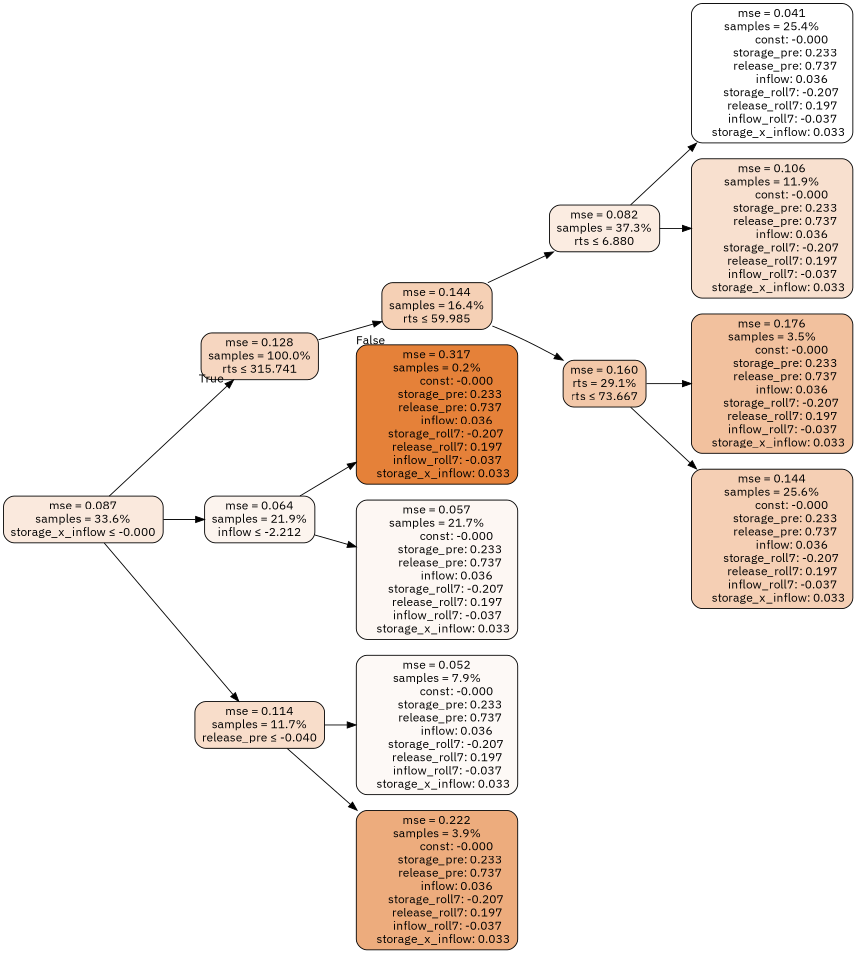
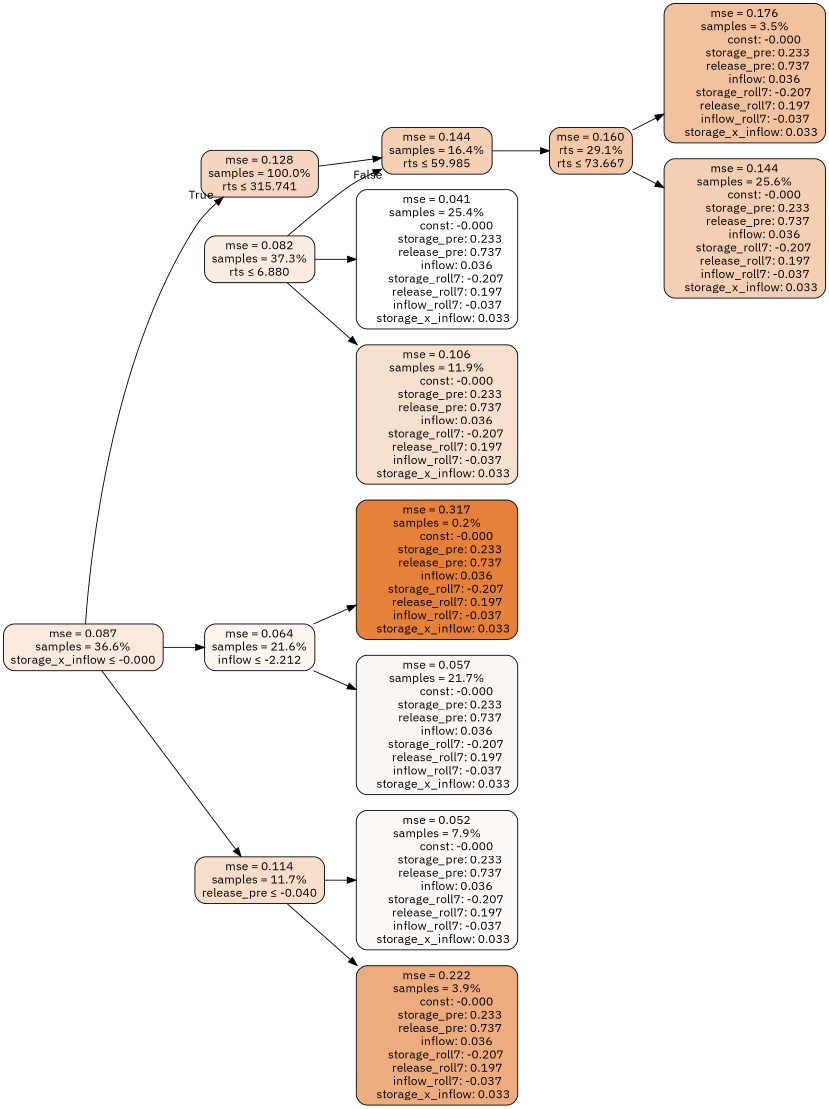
  digraph {
    fontname="IBM Plex Sans"
    rankdir=LR
    node [color=black fontname="IBM Plex Sans" shape=rectangle style="filled, rounded"]
    edge [fontname="IBM Plex Sans"]
    n1 [fillcolor="#f6d6c0" label="mse = 0.128\nsamples = 100.0%\nrts &le; 315.741"]
    n2 [fillcolor="#f5d0b5" label="mse = 0.144\nsamples = 16.4%\nrts &le; 59.985"]
    n3 [fillcolor="#fbece1" label="mse = 0.082\nsamples = 37.3%\nrts &le; 6.880"]
    n4 [fillcolor="#f3c8a9" label="mse = 0.160\nrts = 29.1%\nrts &le; 73.667"]
-   n5 [fillcolor="#fae9dd" label="mse = 0.087\nsamples = 33.6%\nstorage_x_inflow &le; -0.000"]
-   n6 [fillcolor="#fcf4ee" label="mse = 0.064\nsamples = 21.9%\ninflow &le; -2.212"]
+   n5 [fillcolor="#fae9dd" label="mse = 0.087\nsamples = 36.6%\nstorage_x_inflow &le; -0.000"]
+   n6 [fillcolor="#fcf4ee" label="mse = 0.064\nsamples = 21.6%\ninflow &le; -2.212"]
    n7 [fillcolor="#f8ddca" label="mse = 0.114\nsamples = 11.7%\nrelease_pre &le; -0.040"]
    n8 [fillcolor="#ffffff" label="mse = 0.041\nsamples = 25.4%\n               const: -0.000\n          storage_pre: 0.233\n          release_pre: 0.737\n               inflow: 0.036\n       storage_roll7: -0.207\n        release_roll7: 0.197\n        inflow_roll7: -0.037\n     storage_x_inflow: 0.033"]
    n9 [fillcolor="#f8e0cf" label="mse = 0.106\nsamples = 11.9%\n               const: -0.000\n          storage_pre: 0.233\n          release_pre: 0.737\n               inflow: 0.036\n       storage_roll7: -0.207\n        release_roll7: 0.197\n        inflow_roll7: -0.037\n     storage_x_inflow: 0.033"]
    n10 [fillcolor="#f2c19e" label="mse = 0.176\nsamples = 3.5%\n               const: -0.000\n          storage_pre: 0.233\n          release_pre: 0.737\n               inflow: 0.036\n       storage_roll7: -0.207\n        release_roll7: 0.197\n        inflow_roll7: -0.037\n     storage_x_inflow: 0.033"]
    n11 [fillcolor="#f5cfb4" label="mse = 0.144\nsamples = 25.6%\n               const: -0.000\n          storage_pre: 0.233\n          release_pre: 0.737\n               inflow: 0.036\n       storage_roll7: -0.207\n        release_roll7: 0.197\n        inflow_roll7: -0.037\n     storage_x_inflow: 0.033"]
    n12 [fillcolor="#e58139" label="mse = 0.317\nsamples = 0.2%\n               const: -0.000\n          storage_pre: 0.233\n          release_pre: 0.737\n               inflow: 0.036\n       storage_roll7: -0.207\n        release_roll7: 0.197\n        inflow_roll7: -0.037\n     storage_x_inflow: 0.033"]
    n13 [fillcolor="#fdf7f3" label="mse = 0.057\nsamples = 21.7%\n               const: -0.000\n          storage_pre: 0.233\n          release_pre: 0.737\n               inflow: 0.036\n       storage_roll7: -0.207\n        release_roll7: 0.197\n        inflow_roll7: -0.037\n     storage_x_inflow: 0.033"]
    n14 [fillcolor="#fdf9f6" label="mse = 0.052\nsamples = 7.9%\n               const: -0.000\n          storage_pre: 0.233\n          release_pre: 0.737\n               inflow: 0.036\n       storage_roll7: -0.207\n        release_roll7: 0.197\n        inflow_roll7: -0.037\n     storage_x_inflow: 0.033"]
    n15 [fillcolor="#edac7d" label="mse = 0.222\nsamples = 3.9%\n               const: -0.000\n          storage_pre: 0.233\n          release_pre: 0.737\n               inflow: 0.036\n       storage_roll7: -0.207\n        release_roll7: 0.197\n        inflow_roll7: -0.037\n     storage_x_inflow: 0.033"]
    n1 -> n2 [headlabel=False labelangle=45 labeldistance=2.5]
-   n2 -> n3
+   n3 -> n2
    n2 -> n4
    n3 -> n8
    n3 -> n9
    n4 -> n10
    n4 -> n11
    n5 -> n1 [headlabel=True labelangle=-45 labeldistance=2.5]
    n5 -> n6
    n5 -> n7
    n6 -> n12
    n6 -> n13
    n7 -> n14
    n7 -> n15
  }
